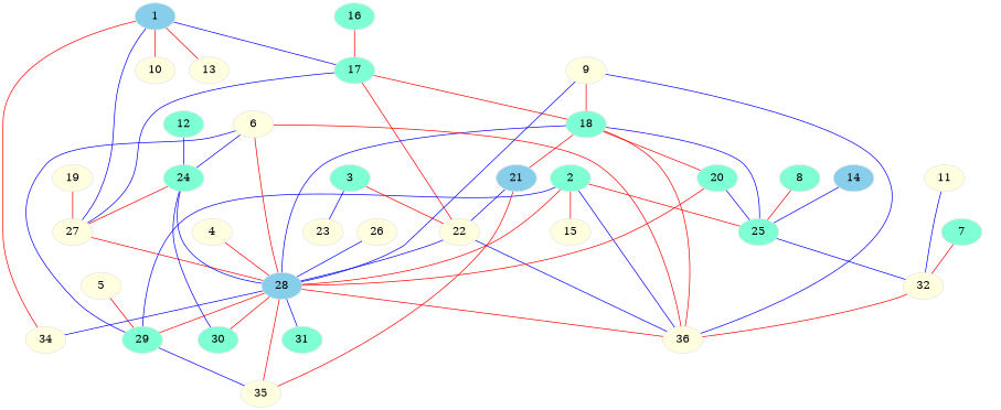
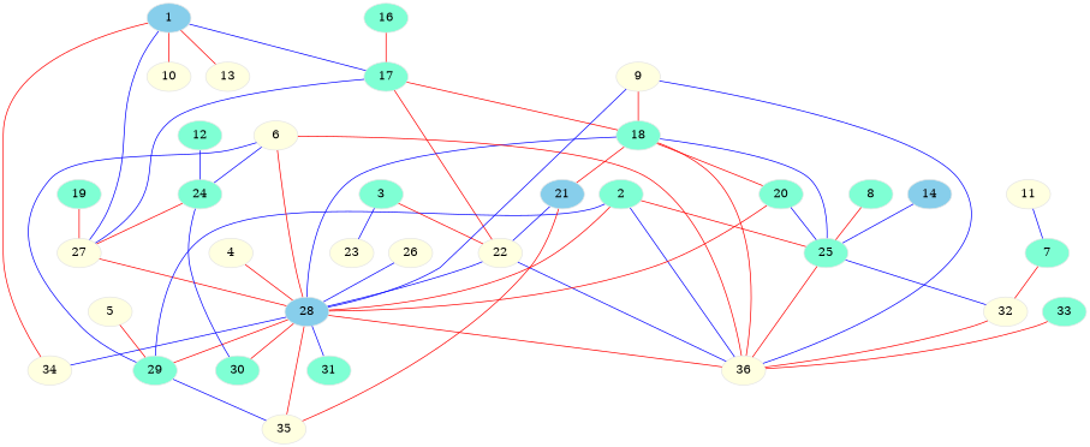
  graph {
    node [color=gray90 fillcolor=lightyellow style=filled]
    edge [color=red weight=1.0]
    1 [fillcolor=skyblue]
    10
    13
    17 [fillcolor=aquamarine]
    27
    34
    22
    18 [fillcolor=aquamarine]
    28 [fillcolor=skyblue]
-   15
    2 [fillcolor=aquamarine]
    25 [fillcolor=aquamarine]
    29 [fillcolor=aquamarine]
    36
    32
    35
    30 [fillcolor=aquamarine]
    31 [fillcolor=aquamarine]
    3 [fillcolor=aquamarine]
    23
    4
    5
    6
    24 [fillcolor=aquamarine]
    7 [fillcolor=aquamarine]
    8 [fillcolor=aquamarine]
    9
    20 [fillcolor=aquamarine]
    21 [fillcolor=skyblue]
    11
    12 [fillcolor=aquamarine]
    14 [fillcolor=skyblue]
    16 [fillcolor=aquamarine]
-   19
+   19 [fillcolor=aquamarine]
    26
+   33 [fillcolor=aquamarine]
    1 -- 10
    1 -- 13
    1 -- 17 [color=blue]
    1 -- 27 [color=blue]
    1 -- 34
    17 -- 27 [color=blue]
    17 -- 22
    17 -- 18
    27 -- 28
    22 -- 28 [color=blue]
    22 -- 36 [color=blue]
    18 -- 28 [color=blue]
    18 -- 25 [color=blue]
    18 -- 36
    18 -- 20
    18 -- 21
    28 -- 34 [color=blue]
    28 -- 29
    28 -- 36
    28 -- 35
    28 -- 30
    28 -- 31 [color=blue]
    2 -- 28 [weight=2.0]
-   2 -- 15
    2 -- 25
    2 -- 29 [color=blue]
    2 -- 36 [color=blue]
+   25 -- 36
    25 -- 32 [color=blue]
    29 -- 35 [color=blue]
    32 -- 36
    3 -- 22
    3 -- 23 [color=blue]
    4 -- 28
    5 -- 29
    6 -- 28
    6 -- 29 [color=blue]
    6 -- 36 [weight=2.0]
    6 -- 24 [color=blue]
    24 -- 27
-   24 -- 28 [color=blue]
    24 -- 30 [color=blue]
    7 -- 32
    8 -- 25
    9 -- 18
    9 -- 28 [color=blue]
    9 -- 36 [color=blue]
    20 -- 28
    20 -- 25 [color=blue]
    21 -- 22 [color=blue]
    21 -- 35
-   11 -- 32 [color=blue]
+   11 -- 7 [color=blue]
    12 -- 24 [color=blue]
    14 -- 25 [color=blue]
    16 -- 17
    19 -- 27
    26 -- 28 [color=blue]
+   33 -- 36
  }
